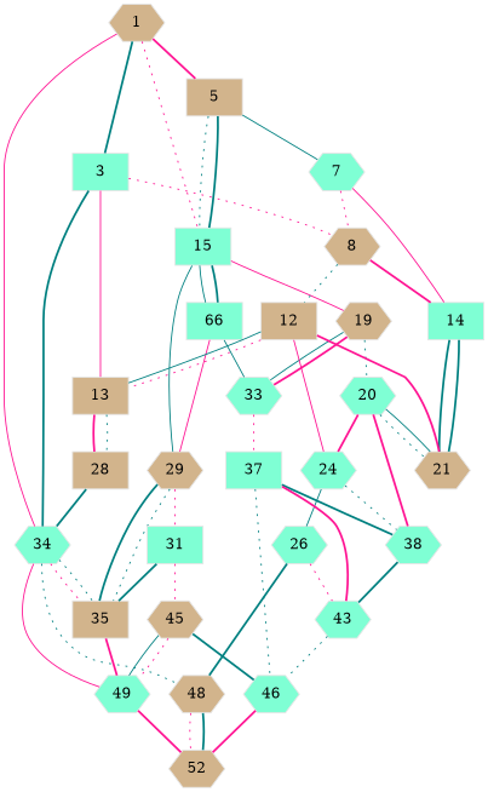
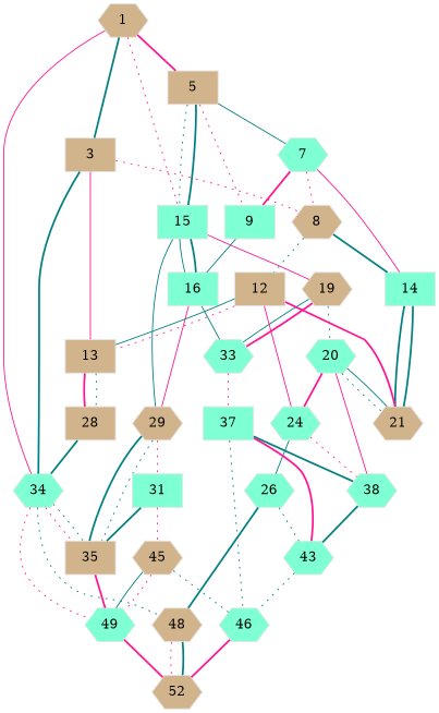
  graph {
    node [color=gray90 fillcolor=aquamarine shape=hexagon style=filled]
    edge [color=teal style=dotted]
    1 [fillcolor=tan super="+2"]
-   3 [shape=box super="+4"]
+   3 [fillcolor=tan shape=box super="+4"]
    5 [fillcolor=tan shape=box super="+6"]
    15 [shape=box super="+18"]
    34 [super="+41"]
    8 [fillcolor=tan super="+11"]
    13 [fillcolor=tan shape=box]
    7 [super="+10"]
-   16 [shape=box label=66]
+   9 [shape=box super="+17"]
+   16 [shape=box]
    19 [fillcolor=tan]
    29 [fillcolor=tan super="+30"]
    48 [fillcolor=tan]
    35 [fillcolor=tan shape=box super="+36"]
    49 [super="+51"]
    14 [shape=box]
    12 [fillcolor=tan shape=box super="+22"]
    28 [fillcolor=tan shape=box super="+40"]
    21 [fillcolor=tan]
    24 [super="+25"]
    33
    20 [super="+23"]
    38 [super="+39"]
    26 [super="+47"]
    31 [shape=box super="+32"]
    37 [shape=box super="+42"]
    43 [super="+44"]
    46 [super="+50"]
    52 [fillcolor=tan]
    45 [fillcolor=tan]
    1 -- 3 [style=bold]
    1 -- 5 [color=deeppink style=bold]
    1 -- 15 [color=deeppink]
    1 -- 34 [color=deeppink style=solid]
    3 -- 34 [style=bold]
    3 -- 8 [color=deeppink]
    3 -- 13 [color=deeppink style=solid]
    5 -- 15
    5 -- 15 [style=bold]
    5 -- 7 [style=solid]
+   5 -- 9 [color=deeppink]
    15 -- 16 [style=solid]
    15 -- 16 [style=bold]
    15 -- 19 [color=deeppink style=solid]
    15 -- 29 [style=solid]
    34 -- 48
    34 -- 35 [color=deeppink]
    34 -- 35
-   34 -- 49 [color=deeppink style=solid]
-   8 -- 14 [color=deeppink style=bold]
+   34 -- 49 [color=deeppink]
+   8 -- 14 [style=bold]
    8 -- 12
    13 -- 28 [color=deeppink style=bold]
    13 -- 28
    7 -- 8 [color=deeppink]
+   7 -- 9 [color=deeppink style=bold]
    7 -- 14 [color=deeppink style=solid]
+   9 -- 16 [style=solid]
    16 -- 29 [color=deeppink style=solid]
    16 -- 33 [style=solid]
    19 -- 33 [style=solid]
    19 -- 33 [color=deeppink style=bold]
    19 -- 20
    29 -- 35 [style=bold]
    29 -- 35
    29 -- 31 [color=deeppink]
    48 -- 52 [color=deeppink]
    48 -- 52 [style=bold]
    35 -- 49 [color=deeppink style=bold]
    49 -- 52 [color=deeppink style=bold]
    14 -- 21 [style=bold]
    14 -- 21 [style=bold]
    12 -- 13 [style=solid]
    12 -- 13 [color=deeppink]
    12 -- 21 [color=deeppink style=bold]
    12 -- 24 [color=deeppink style=solid]
    28 -- 34 [style=bold]
-   24 -- 38
+   24 -- 38 [color=deeppink]
    24 -- 26 [style=solid]
    33 -- 37 [color=deeppink]
    20 -- 21
    20 -- 21 [style=solid]
    20 -- 24 [color=deeppink style=bold]
-   20 -- 38 [color=deeppink style=bold]
+   20 -- 38 [color=deeppink style=solid]
    38 -- 43 [style=bold]
    26 -- 48 [style=bold]
-   26 -- 43 [color=deeppink]
+   26 -- 43
    31 -- 35 [style=bold]
    31 -- 45 [color=deeppink]
    37 -- 38 [style=bold]
    37 -- 43 [color=deeppink style=bold]
    37 -- 46
    43 -- 46
    46 -- 52 [color=deeppink style=bold]
    45 -- 49 [style=solid]
    45 -- 49 [color=deeppink]
-   45 -- 46 [style=bold]
+   45 -- 46
  }
